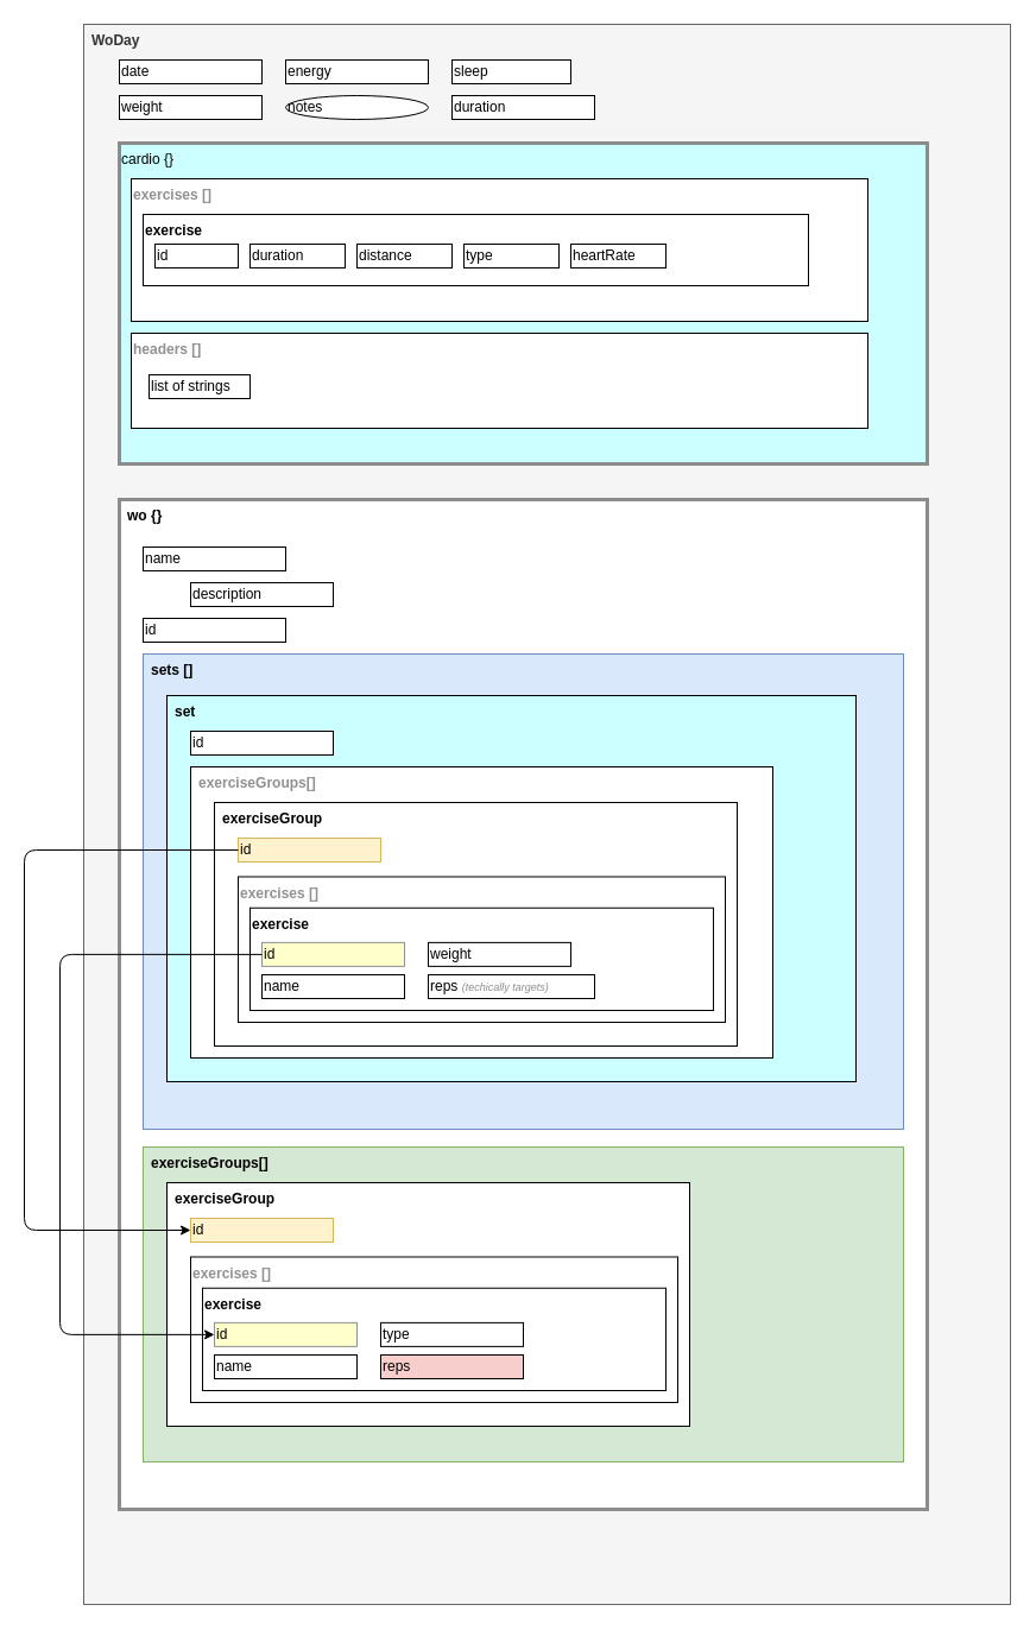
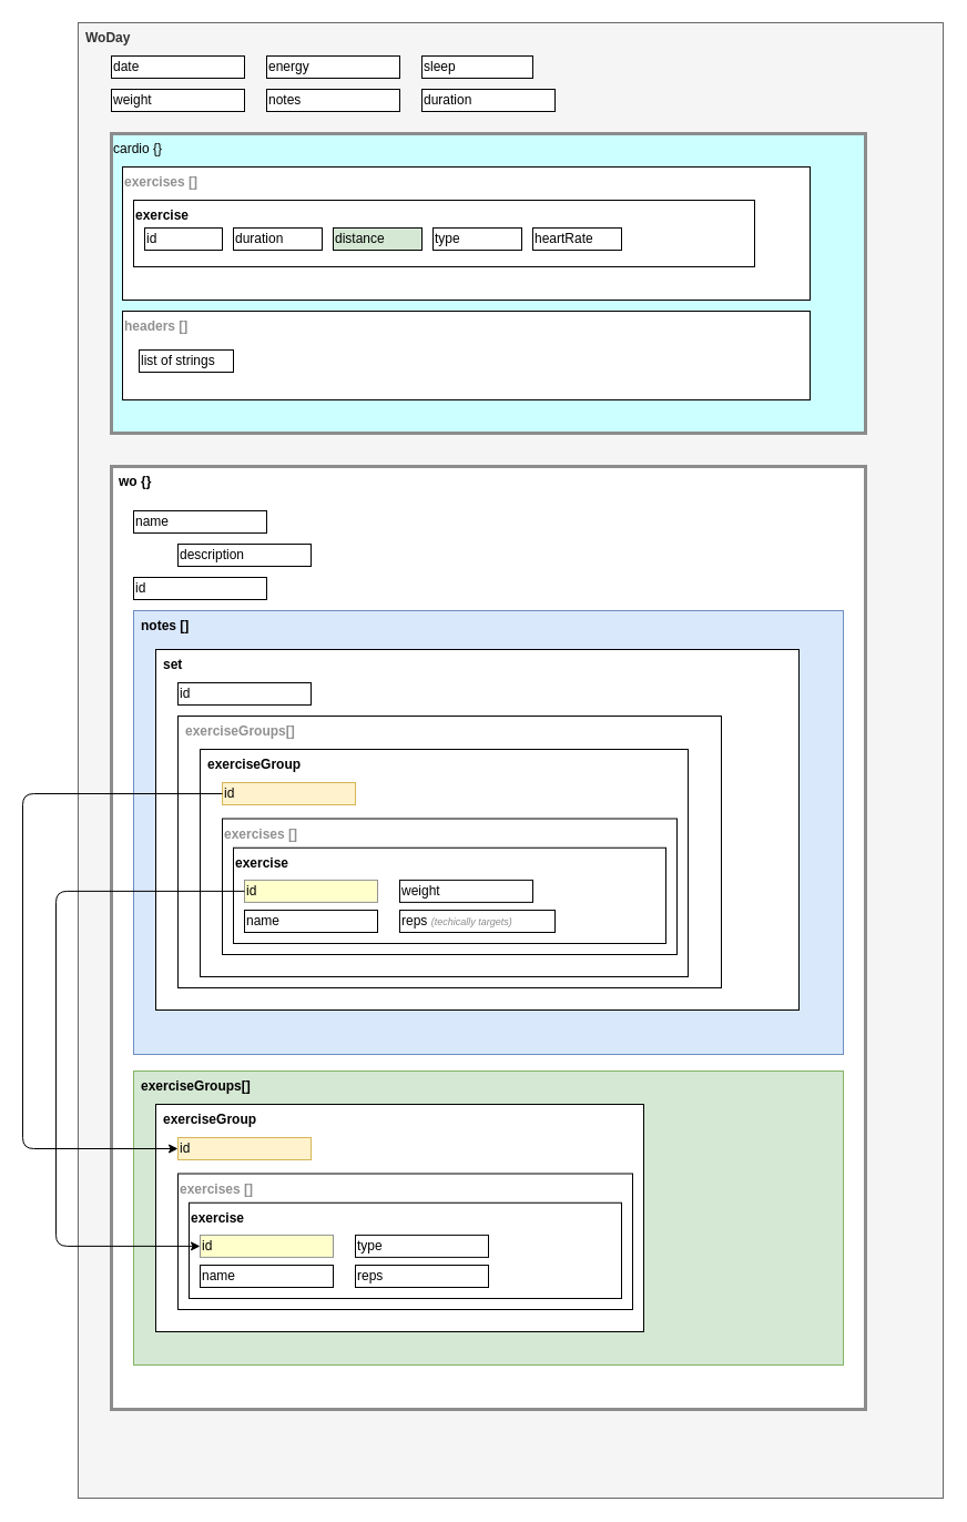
  <mxCell id="0" />
  <mxCell id="1" parent="0" />
  <mxCell id="2" value="WoDay" style="rounded=0;whiteSpace=wrap;html=1;fillColor=#f5f5f5;strokeColor=#666666;fontColor=#333333;align=left;verticalAlign=top;fontStyle=1;spacingLeft=5;" vertex="1" parent="1"><mxGeometry x="70" y="20" width="780" height="1330" as="geometry" /></mxCell>
  <mxCell id="3" value="date" style="rounded=0;whiteSpace=wrap;html=1;align=left;" vertex="1" parent="1"><mxGeometry x="100" y="50" width="120" height="20" as="geometry" /></mxCell>
  <mxCell id="4" value="energy" style="rounded=0;whiteSpace=wrap;html=1;align=left;" vertex="1" parent="1"><mxGeometry x="240" y="50" width="120" height="20" as="geometry" /></mxCell>
  <mxCell id="5" value="cardio {}" style="rounded=0;whiteSpace=wrap;html=1;verticalAlign=top;align=left;strokeWidth=3;strokeColor=#8C8C8C;fillColor=#CCFFFF;" vertex="1" parent="1"><mxGeometry x="100" y="120" width="680" height="270" as="geometry" /></mxCell>
  <mxCell id="6" value="exercises []" style="rounded=0;whiteSpace=wrap;html=1;align=left;verticalAlign=top;fontStyle=1;fontColor=#919191;" vertex="1" parent="1"><mxGeometry x="110" y="150" width="620" height="120" as="geometry" /></mxCell>
  <mxCell id="7" value="duration" style="rounded=0;whiteSpace=wrap;html=1;align=left;" vertex="1" parent="1"><mxGeometry x="380" y="80" width="120" height="20" as="geometry" /></mxCell>
  <mxCell id="8" value="sleep" style="rounded=0;whiteSpace=wrap;html=1;align=left;" vertex="1" parent="1"><mxGeometry x="380" y="50" width="100" height="20" as="geometry" /></mxCell>
  <mxCell id="9" value="weight" style="rounded=0;whiteSpace=wrap;html=1;align=left;" vertex="1" parent="1"><mxGeometry x="100" y="80" width="120" height="20" as="geometry" /></mxCell>
- <mxCell id="10" value="notes" style="ellipse;whiteSpace=wrap;html=1;align=left;" vertex="1" parent="1"><mxGeometry x="240" y="80" width="120" height="20" as="geometry" /></mxCell>
+ <mxCell id="10" value="notes" style="rounded=0;whiteSpace=wrap;html=1;align=left;" vertex="1" parent="1"><mxGeometry x="240" y="80" width="120" height="20" as="geometry" /></mxCell>
  <mxCell id="11" value="wo {}" style="rounded=0;whiteSpace=wrap;html=1;verticalAlign=top;align=left;fontStyle=1;spacingLeft=5;strokeWidth=3;strokeColor=#8C8C8C;" vertex="1" parent="1"><mxGeometry x="100" y="420" width="680" height="850" as="geometry" /></mxCell>
  <mxCell id="12" value="exerciseGroups []" style="rounded=0;whiteSpace=wrap;html=1;align=left;spacingLeft=5;verticalAlign=top;fontStyle=1" vertex="1" parent="1"><mxGeometry x="140" y="580" width="130" height="40" as="geometry" /></mxCell>
  <mxCell id="13" value="name" style="rounded=0;whiteSpace=wrap;html=1;align=left;" vertex="1" parent="1"><mxGeometry x="120" y="460" width="120" height="20" as="geometry" /></mxCell>
  <mxCell id="14" value="description" style="rounded=0;whiteSpace=wrap;html=1;align=left;" vertex="1" parent="1"><mxGeometry x="160" y="490" width="120" height="20" as="geometry" /></mxCell>
  <mxCell id="15" value="id" style="rounded=0;whiteSpace=wrap;html=1;align=left;" vertex="1" parent="1"><mxGeometry x="120" y="520" width="120" height="20" as="geometry" /></mxCell>
- <mxCell id="16" value="sets []" style="rounded=0;whiteSpace=wrap;html=1;align=left;verticalAlign=top;fontStyle=1;spacingLeft=5;fillColor=#dae8fc;strokeColor=#6c8ebf;" vertex="1" parent="1"><mxGeometry x="120" y="550" width="640" height="400" as="geometry" /></mxCell>
- <mxCell id="17" value="set" style="rounded=0;whiteSpace=wrap;html=1;align=left;spacingLeft=5;verticalAlign=top;fontStyle=1;fillColor=#ccffff;" vertex="1" parent="1"><mxGeometry x="140" y="585" width="580" height="325" as="geometry" /></mxCell>
+ <mxCell id="16" value="notes []" style="rounded=0;whiteSpace=wrap;html=1;align=left;verticalAlign=top;fontStyle=1;spacingLeft=5;fillColor=#dae8fc;strokeColor=#6c8ebf;" vertex="1" parent="1"><mxGeometry x="120" y="550" width="640" height="400" as="geometry" /></mxCell>
+ <mxCell id="17" value="set" style="rounded=0;whiteSpace=wrap;html=1;align=left;spacingLeft=5;verticalAlign=top;fontStyle=1" vertex="1" parent="1"><mxGeometry x="140" y="585" width="580" height="325" as="geometry" /></mxCell>
  <mxCell id="18" value="id" style="rounded=0;whiteSpace=wrap;html=1;align=left;" vertex="1" parent="1"><mxGeometry x="160" y="615" width="120" height="20" as="geometry" /></mxCell>
  <mxCell id="19" value="exerciseGroups[]" style="rounded=0;whiteSpace=wrap;html=1;align=left;verticalAlign=top;fontStyle=1;spacingLeft=5;fontColor=#919191;" vertex="1" parent="1"><mxGeometry x="160" y="645" width="490" height="245" as="geometry" /></mxCell>
  <mxCell id="20" value="id" style="rounded=0;whiteSpace=wrap;html=1;align=left;" vertex="1" parent="1"><mxGeometry x="220" y="725" width="120" height="20" as="geometry" /></mxCell>
  <mxCell id="21" value="exerciseGroup" style="rounded=0;whiteSpace=wrap;html=1;align=left;verticalAlign=top;fontStyle=1;spacingLeft=5;" vertex="1" parent="1"><mxGeometry x="180" y="675" width="440" height="205" as="geometry" /></mxCell>
  <mxCell id="22" value="id" style="rounded=0;whiteSpace=wrap;html=1;align=left;fillColor=#fff2cc;strokeColor=#d6b656;" vertex="1" parent="1"><mxGeometry x="200" y="705" width="120" height="20" as="geometry" /></mxCell>
  <mxCell id="23" value="exercises []" style="rounded=0;whiteSpace=wrap;html=1;align=left;verticalAlign=top;fontStyle=1;fontColor=#919191;" vertex="1" parent="1"><mxGeometry x="200" y="737.5" width="410" height="122.5" as="geometry" /></mxCell>
  <mxCell id="24" value="exercise" style="rounded=0;whiteSpace=wrap;html=1;align=left;verticalAlign=top;fontStyle=1" vertex="1" parent="1"><mxGeometry x="210" y="763.75" width="390" height="86.25" as="geometry" /></mxCell>
  <mxCell id="25" value="id" style="rounded=0;whiteSpace=wrap;html=1;align=left;fillColor=#FFFFCC;strokeColor=#919191;" vertex="1" parent="1"><mxGeometry x="220" y="792.88" width="120" height="20" as="geometry" /></mxCell>
  <mxCell id="26" value="name" style="rounded=0;whiteSpace=wrap;html=1;align=left;" vertex="1" parent="1"><mxGeometry x="220" y="820" width="120" height="20" as="geometry" /></mxCell>
  <mxCell id="27" value="reps &lt;font color=&quot;#8c8c8c&quot; style=&quot;font-size: 9px&quot;&gt;&lt;i&gt;(techically targets)&lt;/i&gt;&lt;/font&gt;" style="rounded=0;whiteSpace=wrap;html=1;align=left;" vertex="1" parent="1"><mxGeometry x="360" y="820" width="140" height="20" as="geometry" /></mxCell>
  <mxCell id="28" value="weight" style="rounded=0;whiteSpace=wrap;html=1;align=left;" vertex="1" parent="1"><mxGeometry x="360" y="792.88" width="120" height="20" as="geometry" /></mxCell>
  <mxCell id="29" value="exerciseGroups[]" style="rounded=0;whiteSpace=wrap;html=1;align=left;verticalAlign=top;fontStyle=1;spacingLeft=5;fillColor=#d5e8d4;strokeColor=#82b366;" vertex="1" parent="1"><mxGeometry x="120" y="965" width="640" height="265" as="geometry" /></mxCell>
  <mxCell id="30" value="id" style="rounded=0;whiteSpace=wrap;html=1;align=left;" vertex="1" parent="1"><mxGeometry x="180" y="1045" width="120" height="20" as="geometry" /></mxCell>
  <mxCell id="31" value="exerciseGroup" style="rounded=0;whiteSpace=wrap;html=1;align=left;verticalAlign=top;fontStyle=1;spacingLeft=5;" vertex="1" parent="1"><mxGeometry x="140" y="995" width="440" height="205" as="geometry" /></mxCell>
  <mxCell id="32" value="id" style="rounded=0;whiteSpace=wrap;html=1;align=left;fillColor=#fff2cc;strokeColor=#d6b656;" vertex="1" parent="1"><mxGeometry x="160" y="1025" width="120" height="20" as="geometry" /></mxCell>
  <mxCell id="33" value="exercises []" style="rounded=0;whiteSpace=wrap;html=1;align=left;verticalAlign=top;fontStyle=1;fontColor=#919191;" vertex="1" parent="1"><mxGeometry x="160" y="1057.5" width="410" height="122.5" as="geometry" /></mxCell>
  <mxCell id="34" value="exercise" style="rounded=0;whiteSpace=wrap;html=1;align=left;verticalAlign=top;fontStyle=1" vertex="1" parent="1"><mxGeometry x="170" y="1083.75" width="390" height="86.25" as="geometry" /></mxCell>
  <mxCell id="35" value="id" style="rounded=0;whiteSpace=wrap;html=1;align=left;fillColor=#FFFFCC;strokeColor=#919191;" vertex="1" parent="1"><mxGeometry x="180" y="1112.88" width="120" height="20" as="geometry" /></mxCell>
  <mxCell id="36" value="name" style="rounded=0;whiteSpace=wrap;html=1;align=left;" vertex="1" parent="1"><mxGeometry x="180" y="1140" width="120" height="20" as="geometry" /></mxCell>
- <mxCell id="37" value="reps" style="rounded=0;whiteSpace=wrap;html=1;align=left;fillColor=#f8cecc;" vertex="1" parent="1"><mxGeometry x="320" y="1140" width="120" height="20" as="geometry" /></mxCell>
+ <mxCell id="37" value="reps" style="rounded=0;whiteSpace=wrap;html=1;align=left;" vertex="1" parent="1"><mxGeometry x="320" y="1140" width="120" height="20" as="geometry" /></mxCell>
  <mxCell id="38" value="type" style="rounded=0;whiteSpace=wrap;html=1;align=left;" vertex="1" parent="1"><mxGeometry x="320" y="1112.88" width="120" height="20" as="geometry" /></mxCell>
  <mxCell id="39" value="exercise" style="rounded=0;whiteSpace=wrap;html=1;align=left;verticalAlign=top;fontStyle=1" vertex="1" parent="1"><mxGeometry x="120" y="180" width="560" height="60" as="geometry" /></mxCell>
  <mxCell id="40" value="id" style="rounded=0;whiteSpace=wrap;html=1;align=left;" vertex="1" parent="1"><mxGeometry x="130" y="205" width="70" height="20" as="geometry" /></mxCell>
  <mxCell id="41" value="duration" style="rounded=0;whiteSpace=wrap;html=1;align=left;" vertex="1" parent="1"><mxGeometry x="210" y="205" width="80" height="20" as="geometry" /></mxCell>
- <mxCell id="42" value="distance" style="rounded=0;whiteSpace=wrap;html=1;align=left;" vertex="1" parent="1"><mxGeometry x="300" y="205" width="80" height="20" as="geometry" /></mxCell>
+ <mxCell id="42" value="distance" style="rounded=0;whiteSpace=wrap;html=1;align=left;fillColor=#d5e8d4;" vertex="1" parent="1"><mxGeometry x="300" y="205" width="80" height="20" as="geometry" /></mxCell>
  <mxCell id="43" value="type" style="rounded=0;whiteSpace=wrap;html=1;align=left;" vertex="1" parent="1"><mxGeometry x="390" y="205" width="80" height="20" as="geometry" /></mxCell>
  <mxCell id="44" value="heartRate" style="rounded=0;whiteSpace=wrap;html=1;align=left;" vertex="1" parent="1"><mxGeometry x="480" y="205" width="80" height="20" as="geometry" /></mxCell>
  <mxCell id="45" value="headers []" style="rounded=0;whiteSpace=wrap;html=1;align=left;verticalAlign=top;fontStyle=1;fontColor=#919191;" vertex="1" parent="1"><mxGeometry x="110" y="280" width="620" height="80" as="geometry" /></mxCell>
  <mxCell id="46" value="list of strings" style="rounded=0;whiteSpace=wrap;html=1;align=left;" vertex="1" parent="1"><mxGeometry x="125" y="315" width="85" height="20" as="geometry" /></mxCell>
  <mxCell id="47" value="" style="edgeStyle=elbowEdgeStyle;elbow=horizontal;endArrow=classic;html=1;fontColor=#919191;exitX=0;exitY=0.5;exitDx=0;exitDy=0;" edge="1" parent="1" source="22" target="32"><mxGeometry width="50" height="50" relative="1" as="geometry"><mxPoint x="-30" y="920" as="sourcePoint" /><mxPoint x="20" y="870" as="targetPoint" /><Array as="points"><mxPoint x="20" y="880" /></Array></mxGeometry></mxCell>
  <mxCell id="48" value="" style="edgeStyle=elbowEdgeStyle;elbow=horizontal;endArrow=classic;html=1;fontColor=#919191;exitX=0;exitY=0.5;exitDx=0;exitDy=0;entryX=0;entryY=0.5;entryDx=0;entryDy=0;" edge="1" parent="1" source="25" target="35"><mxGeometry width="50" height="50" relative="1" as="geometry"><mxPoint x="209.759" y="724.931" as="sourcePoint" /><mxPoint x="170" y="1045" as="targetPoint" /><Array as="points"><mxPoint y="890" x="50" /></Array></mxGeometry></mxCell>
